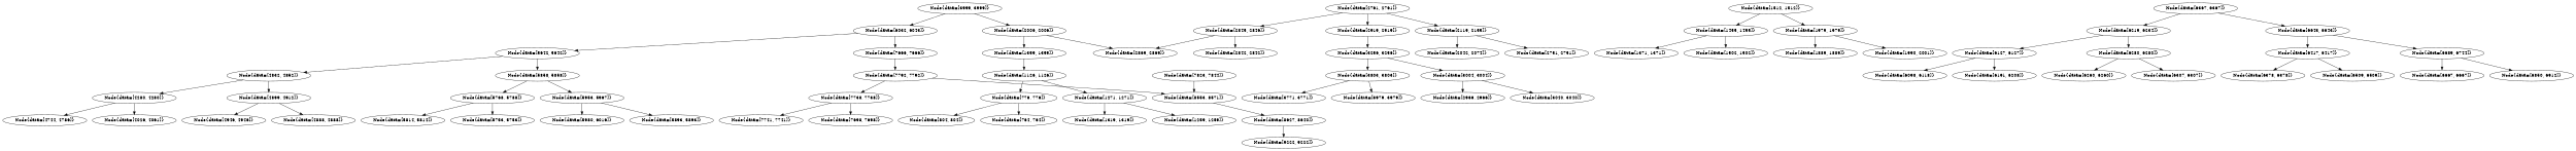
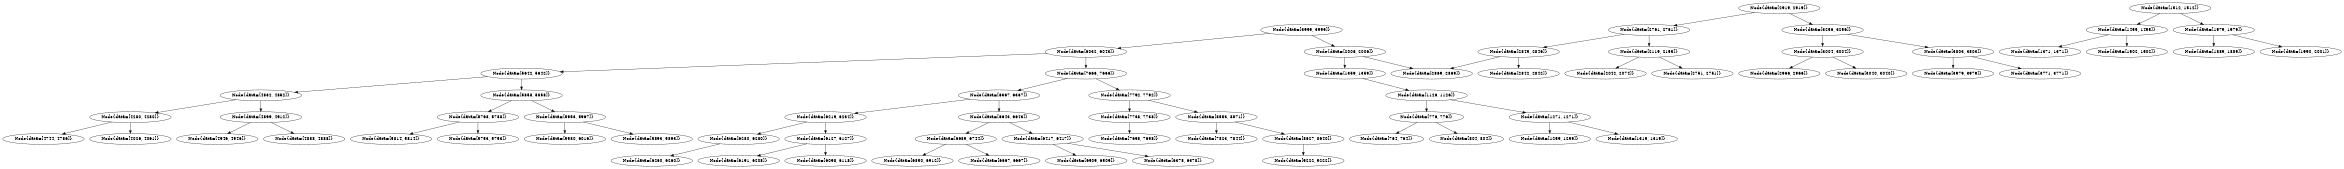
  digraph {
    n1 [label="Node{data=[3999, 3999]}"]
    n2 [label="Node{data=[2006, 2006]}"]
    n3 [label="Node{data=[6032, 6043]}"]
    n4 [label="Node{data=[1359, 1359]}"]
    n5 [label="Node{data=[2869, 2869]}"]
    n6 [label="Node{data=[5642, 5642]}"]
    n7 [label="Node{data=[7666, 7666]}"]
    n8 [label="Node{data=[1126, 1126]}"]
    n9 [label="Node{data=[2919, 2919]}"]
    n10 [label="Node{data=[2761, 2761]}"]
    n11 [label="Node{data=[3256, 3256]}"]
    n12 [label="Node{data=[776, 776]}"]
    n13 [label="Node{data=[1271, 1271]}"]
    n14 [label="Node{data=[1512, 1512]}"]
    n15 [label="Node{data=[1455, 1455]}"]
    n16 [label="Node{data=[1979, 1979]}"]
    n17 [label="Node{data=[764, 764]}"]
    n18 [label="Node{data=[804, 804]}"]
    n19 [label="Node{data=[1259, 1259]}"]
    n20 [label="Node{data=[1319, 1319]}"]
    n21 [label="Node{data=[1371, 1371]}"]
    n22 [label="Node{data=[1502, 1502]}"]
    n23 [label="Node{data=[1889, 1889]}"]
    n24 [label="Node{data=[1990, 2001]}"]
    n25 [label="Node{data=[2119, 2155]}"]
    n26 [label="Node{data=[2845, 2846]}"]
    n27 [label="Node{data=[3004, 3004]}"]
    n28 [label="Node{data=[3803, 3803]}"]
    n29 [label="Node{data=[2042, 2074]}"]
    n30 [label="Node{data=[2751, 2751]}"]
    n31 [label="Node{data=[2842, 2842]}"]
    n32 [label="Node{data=[2966, 2966]}"]
    n33 [label="Node{data=[3040, 3040]}"]
    n34 [label="Node{data=[3771, 3771]}"]
    n35 [label="Node{data=[3979, 3979]}"]
    n36 [label="Node{data=[4832, 4852]}"]
    n37 [label="Node{data=[5858, 5858]}"]
    n38 [label="Node{data=[6367, 6367]}"]
    n39 [label="Node{data=[7792, 7792]}"]
    n40 [label="Node{data=[4280, 4280]}"]
    n41 [label="Node{data=[4899, 4912]}"]
    n42 [label="Node{data=[5768, 5788]}"]
    n43 [label="Node{data=[5953, 5967]}"]
    n44 [label="Node{data=[4026, 4061]}"]
    n45 [label="Node{data=[4744, 4786]}"]
    n46 [label="Node{data=[4888, 4888]}"]
    n47 [label="Node{data=[4946, 4946]}"]
    n48 [label="Node{data=[5753, 5753]}"]
    n49 [label="Node{data=[5814, 5814]}"]
    n50 [label="Node{data=[5893, 5893]}"]
    n51 [label="Node{data=[5980, 6016]}"]
    n52 [label="Node{data=[6219, 6234]}"]
    n53 [label="Node{data=[6643, 6643]}"]
    n54 [label="Node{data=[7738, 7738]}"]
    n55 [label="Node{data=[8553, 8571]}"]
    n56 [label="Node{data=[6127, 6127]}"]
    n57 [label="Node{data=[6280, 6280]}"]
    n58 [label="Node{data=[6417, 6417]}"]
    n59 [label="Node{data=[6689, 6744]}"]
    n60 [label="Node{data=[6098, 6118]}"]
    n61 [label="Node{data=[6191, 6208]}"]
    n62 [label="Node{data=[6260, 6260]}"]
-   n63 [label="Node{data=[6307, 6307]}"]
    n64 [label="Node{data=[6378, 6378]}"]
    n65 [label="Node{data=[6509, 6509]}"]
    n66 [label="Node{data=[6667, 6667]}"]
    n67 [label="Node{data=[6850, 6912]}"]
    n68 [label="Node{data=[7698, 7698]}"]
-   n69 [label="Node{data=[7741, 7741]}"]
    n70 [label="Node{data=[7823, 7844]}"]
    n71 [label="Node{data=[8627, 8640]}"]
    n72 [label="Node{data=[9222, 9222]}"]
    n1 -> n2
    n1 -> n3
    n2 -> n4
    n2 -> n5
    n3 -> n6
    n3 -> n7
    n4 -> n8
    n6 -> n36
    n6 -> n37
+   n7 -> n38
    n7 -> n39
    n8 -> n12
    n8 -> n13
-   n10 -> n9
+   n9 -> n10
    n9 -> n11
    n10 -> n25
    n10 -> n26
    n11 -> n27
    n11 -> n28
    n12 -> n17
    n12 -> n18
    n13 -> n19
    n13 -> n20
    n14 -> n15
    n14 -> n16
    n15 -> n21
    n15 -> n22
    n16 -> n23
    n16 -> n24
    n25 -> n29
    n25 -> n30
    n26 -> n5
    n26 -> n31
    n27 -> n32
    n27 -> n33
    n28 -> n34
    n28 -> n35
    n36 -> n40
    n36 -> n41
    n37 -> n42
    n37 -> n43
    n38 -> n52
    n38 -> n53
    n39 -> n54
    n39 -> n55
    n40 -> n44
    n40 -> n45
    n41 -> n46
    n41 -> n47
    n42 -> n48
    n42 -> n49
    n43 -> n50
    n43 -> n51
    n52 -> n56
    n52 -> n57
    n53 -> n58
    n53 -> n59
    n54 -> n68
-   n54 -> n69
-   n70 -> n55
+   n55 -> n70
    n55 -> n71
    n56 -> n60
    n56 -> n61
    n57 -> n62
-   n57 -> n63
    n58 -> n64
    n58 -> n65
    n59 -> n66
    n59 -> n67
    n71 -> n72
  }
